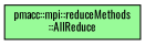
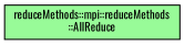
  digraph {
    rankdir=LR
    fontname=Oswald
-   n1 [color=black fillcolor=palegreen fontname=Oswald fontsize=10 height=0.2 label="pmacc::mpi::reduceMethods\l::AllReduce" shape=record style=filled width=0.4]
+   n1 [color=black fillcolor=palegreen fontname=Oswald fontsize=10 height=0.2 label="reduceMethods::mpi::reduceMethods\l::AllReduce" shape=record style=filled width=0.4]
  }
